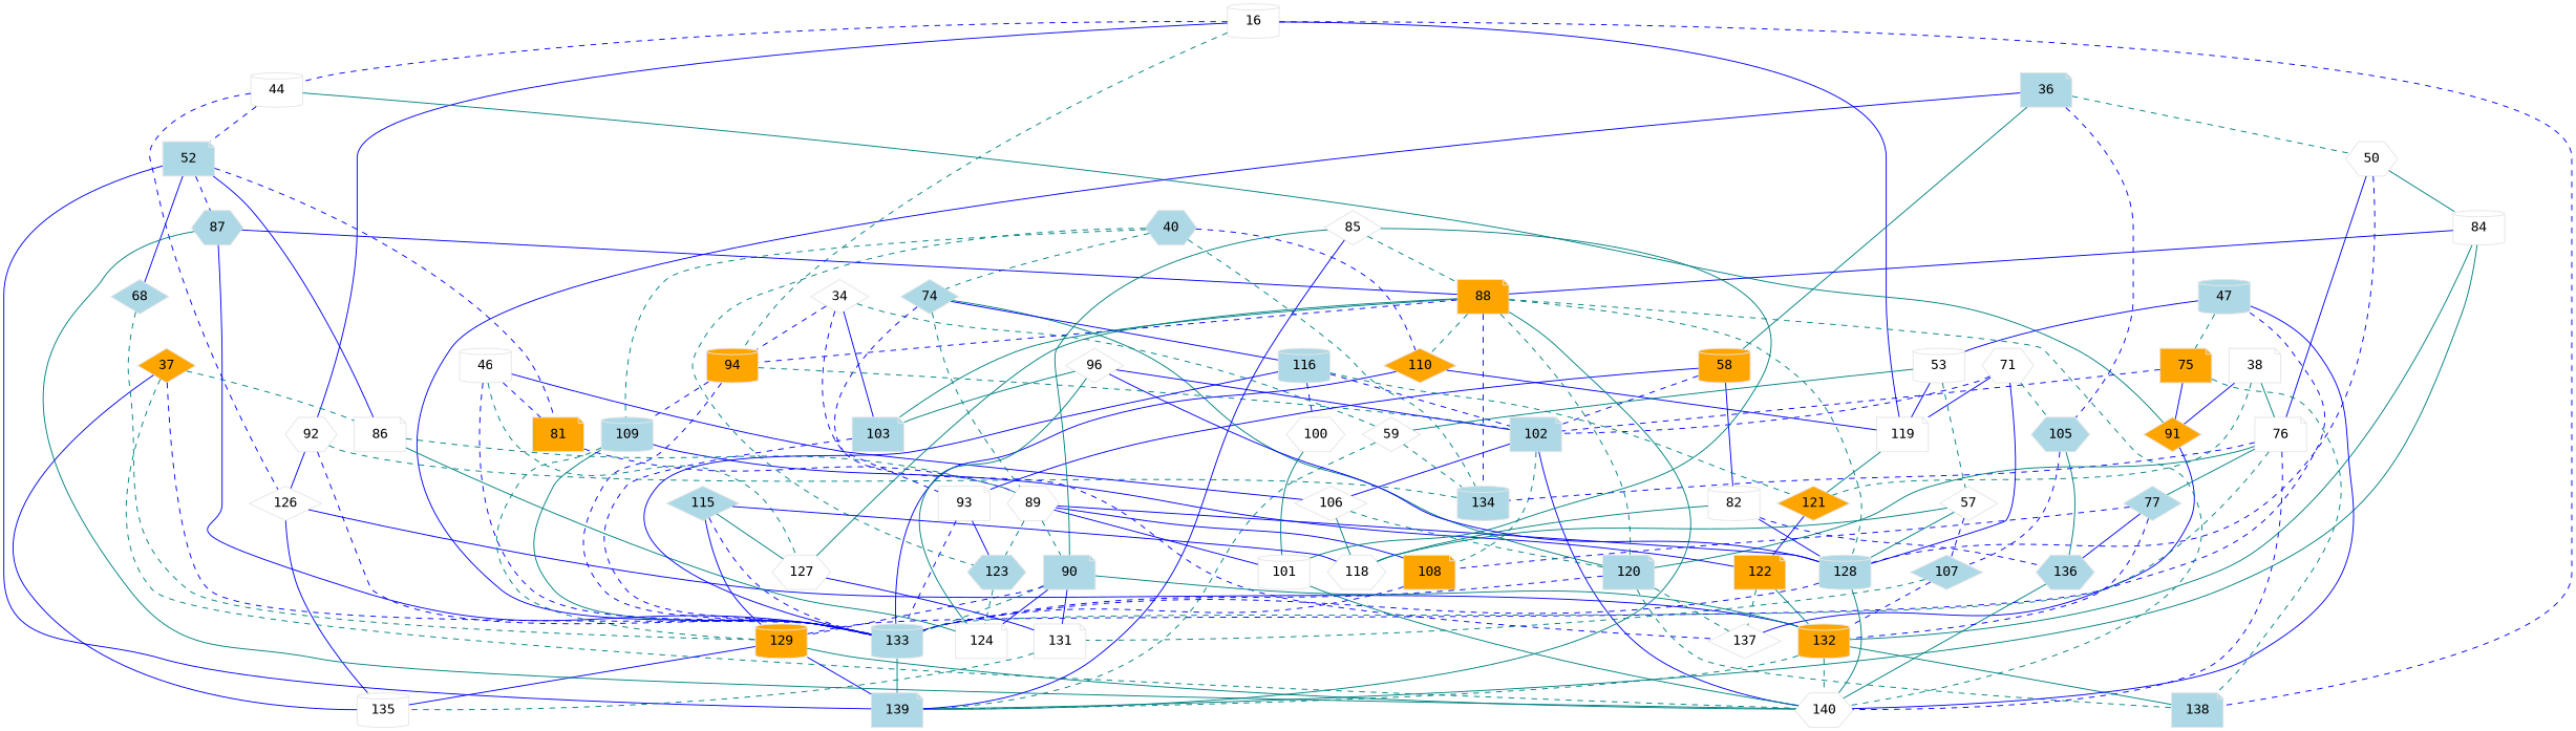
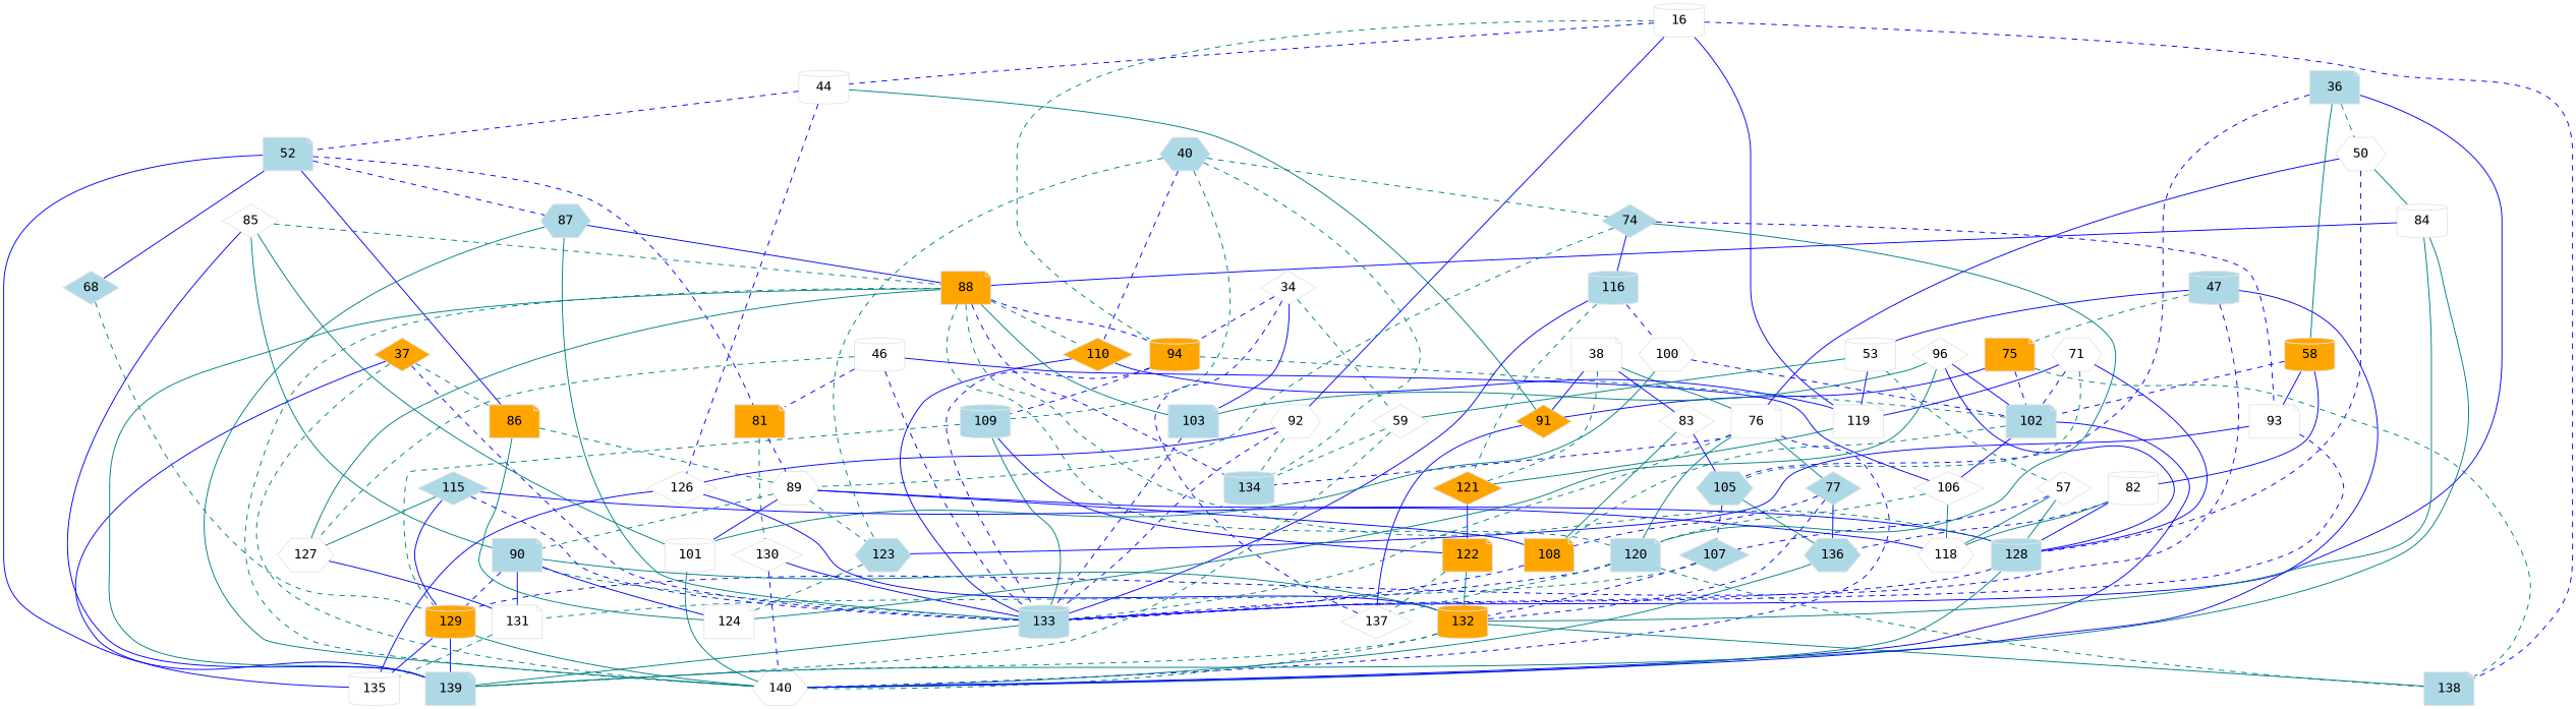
  graph {
    fontname="DejaVu Sans Mono"
    node [color=gray90 fillcolor=white fontname="DejaVu Sans Mono" shape=note style=filled]
    edge [color=blue fontname="DejaVu Sans Mono" style=solid]
    16 [shape=cylinder super="+12"]
    44 [shape=cylinder]
    92 [shape=hexagon]
    94 [fillcolor=orange shape=cylinder super="+55"]
    119 [super="+21"]
    138 [fillcolor=lightblue]
    91 [fillcolor=orange shape=diamond]
    52 [fillcolor=lightblue super="+2+23"]
    126 [shape=diamond]
    133 [fillcolor=lightblue shape=cylinder super="+99+45+113"]
    134 [fillcolor=lightblue shape=cylinder super="+78"]
    109 [fillcolor=lightblue shape=cylinder super="+95"]
    102 [fillcolor=lightblue super="+22"]
    121 [fillcolor=orange shape=diamond]
    34 [shape=diamond]
    59 [shape=diamond]
    103 [fillcolor=lightblue]
    137 [shape=diamond]
    139 [fillcolor=lightblue super="+51+125"]
    36 [fillcolor=lightblue]
    50 [shape=hexagon]
    58 [fillcolor=orange shape=cylinder super="+54"]
    105 [fillcolor=lightblue shape=hexagon super="+73"]
    76 [super="+35"]
    84 [shape=cylinder]
    128 [fillcolor=lightblue shape=cylinder super="+29+127+56+111"]
    82 [shape=cylinder]
    93
    107 [fillcolor=lightblue shape=diamond]
    136 [fillcolor=lightblue shape=hexagon]
    37 [fillcolor=orange shape=diamond]
-   86
+   86 [fillcolor=orange]
    135 [shape=cylinder]
    140 [shape=hexagon super="+41+67+79"]
    89 [shape=hexagon super="+26"]
    124
    120 [fillcolor=lightblue super="+24+63"]
    77 [fillcolor=lightblue shape=diamond]
    38
+   83 [shape=diamond]
    108 [fillcolor=orange super="+49+32"]
    122 [fillcolor=orange]
    40 [fillcolor=lightblue shape=hexagon super="+5+18"]
    74 [fillcolor=lightblue shape=diamond super="+42"]
    110 [fillcolor=orange shape=diamond super="+97"]
    123 [fillcolor=lightblue shape=hexagon]
    116 [fillcolor=lightblue shape=cylinder]
    100 [shape=hexagon]
    101 [shape=cylinder]
    129 [fillcolor=orange shape=cylinder super="+98"]
    81 [fillcolor=orange]
    68 [fillcolor=lightblue shape=diamond]
    87 [fillcolor=lightblue shape=hexagon]
    132 [fillcolor=orange shape=cylinder super="+112"]
    46 [shape=cylinder]
    106 [shape=diamond]
    n57 [label=127 shape=hexagon]
+   130 [shape=diamond super="+114"]
    118 [shape=hexagon]
    131
    47 [fillcolor=lightblue shape=cylinder]
    53 [shape=cylinder]
    75 [fillcolor=orange]
    57 [shape=diamond]
    88 [fillcolor=orange super="+65+64+43"]
    71 [shape=hexagon]
    90 [fillcolor=lightblue super="+72"]
    85 [shape=diamond]
    96 [shape=diamond]
    115 [fillcolor=lightblue shape=diamond]
    16 -- 44 [style=dashed]
    16 -- 92
    16 -- 94 [color=teal style=dashed]
    16 -- 119 [weight=2]
    16 -- 138 [style=dashed]
    44 -- 91 [color=teal]
    44 -- 52 [style=dashed]
    44 -- 126 [style=dashed]
    92 -- 126
    92 -- 133 [style=dashed]
    92 -- 134 [color=teal style=dashed]
    94 -- 133 [style=dashed weight=2]
    94 -- 109 [style=dashed weight=2]
    94 -- 102 [color=teal style=dashed]
    119 -- 121 [color=teal]
    91 -- 137
    52 -- 139 [weight=3]
    52 -- 86
    52 -- 81 [style=dashed]
    52 -- 68
    52 -- 87 [style=dashed]
    126 -- 135
    126 -- 132
    133 -- 139 [color=teal weight=3]
    109 -- 133 [color=teal]
    109 -- 122
    109 -- 129 [color=teal style=dashed]
    102 -- 140
    102 -- 108 [color=teal style=dashed weight=2]
    102 -- 106
    121 -- 122
    34 -- 94 [style=dashed]
    34 -- 59 [color=teal style=dashed]
    34 -- 103
    34 -- 137 [style=dashed]
    59 -- 134 [color=teal style=dashed]
    59 -- 139 [color=teal style=dashed]
    103 -- 133 [style=dashed]
    36 -- 133
    36 -- 50 [color=teal style=dashed]
    36 -- 58 [color=teal]
    36 -- 105 [style=dashed]
    50 -- 76
    50 -- 84 [color=teal]
    50 -- 128 [style=dashed]
    58 -- 102 [style=dashed]
    58 -- 82
    58 -- 93
    105 -- 107 [style=dashed]
    105 -- 136 [color=teal]
    76 -- 133 [color=teal style=dashed]
    76 -- 134 [style=dashed weight=2]
    76 -- 140 [style=dashed]
    76 -- 120 [color=teal]
    76 -- 77 [color=teal]
    84 -- 139 [color=teal]
    84 -- 132 [color=teal]
    84 -- 88
    128 -- 133 [style=dashed weight=3]
    128 -- 140 [color=teal]
    82 -- 128
    82 -- 136 [style=dashed]
    82 -- 118 [color=teal]
    93 -- 133 [style=dashed]
    93 -- 123
    107 -- 132 [style=dashed]
    107 -- 131 [color=teal style=dashed]
    136 -- 140 [color=teal]
    37 -- 133 [style=dashed]
    37 -- 86 [color=teal style=dashed]
    37 -- 135
    37 -- 140 [color=teal style=dashed]
    86 -- 89 [color=teal style=dashed]
    86 -- 124 [color=teal]
    89 -- 128
    89 -- 108
    89 -- 123 [color=teal style=dashed]
    89 -- 101
    89 -- 90 [color=teal style=dashed]
    120 -- 138 [color=teal style=dashed]
    120 -- 133 [style=dashed]
    120 -- 137 [color=teal style=dashed]
    77 -- 136
    77 -- 108 [style=dashed]
    77 -- 132 [style=dashed]
    38 -- 91
    38 -- 121 [color=teal style=dashed]
    38 -- 76 [color=teal]
+   38 -- 83
+   83 -- 105 [weight=2]
+   83 -- 108 [color=teal]
    108 -- 133 [style=dashed weight=3]
    122 -- 137 [color=teal style=dashed]
    122 -- 132 [color=teal]
    40 -- 134 [color=teal style=dashed]
    40 -- 109 [color=teal style=dashed]
    40 -- 74 [color=teal style=dashed]
    40 -- 110 [style=dashed weight=2]
    40 -- 123 [color=teal style=dashed]
    74 -- 93 [style=dashed]
    74 -- 89 [color=teal style=dashed]
    74 -- 120 [color=teal weight=2]
    74 -- 116
    110 -- 119
    110 -- 133 [weight=2]
    123 -- 124 [color=teal style=dashed]
    116 -- 133 [weight=2]
    116 -- 121 [color=teal style=dashed]
    116 -- 100 [style=dashed weight=2]
-   116 -- 102 [style=dashed]
+   100 -- 102 [style=dashed]
    100 -- 101 [color=teal]
    101 -- 140 [color=teal]
    129 -- 139
    129 -- 135
    129 -- 140 [color=teal]
    81 -- 89 [style=dashed]
+   81 -- 130 [color=teal style=dashed]
    68 -- 129 [color=teal style=dashed]
-   87 -- 133
+   87 -- 133 [color=teal]
    87 -- 140 [color=teal]
    87 -- 88
    132 -- 138 [color=teal]
    132 -- 139 [color=teal style=dashed]
    132 -- 140 [color=teal style=dashed]
    46 -- 133 [style=dashed]
    46 -- 81 [style=dashed]
    46 -- 106
    46 -- n57 [color=teal style=dashed]
    106 -- 120 [color=teal style=dashed]
    106 -- 118 [color=teal]
    n57 -- 131
+   130 -- 133 [weight=2]
+   130 -- 140 [style=dashed weight=3]
    131 -- 135 [color=teal style=dashed]
    47 -- 140
    47 -- 129 [style=dashed]
    47 -- 53
    47 -- 75 [color=teal style=dashed]
    53 -- 119
    53 -- 59 [color=teal]
    53 -- 57 [color=teal style=dashed]
    75 -- 138 [color=teal style=dashed]
    75 -- 91
    75 -- 102 [style=dashed]
    57 -- 128 [color=teal]
    57 -- 107 [style=dashed]
    57 -- 118 [color=teal]
    88 -- 94 [style=dashed weight=3]
    88 -- 134 [style=dashed weight=3]
    88 -- 103 [color=teal]
    88 -- 139 [color=teal weight=2]
    88 -- 128 [color=teal style=dashed weight=2]
    88 -- 140 [color=teal style=dashed]
    88 -- 120 [color=teal style=dashed]
    88 -- 110 [color=teal style=dashed]
    88 -- n57 [color=teal]
    71 -- 119
    71 -- 102 [style=dashed]
    71 -- 105 [color=teal style=dashed]
    71 -- 128
    90 -- 133 [color=teal style=dashed weight=3]
    90 -- 124
    90 -- 129 [style=dashed]
    90 -- 132 [color=teal weight=2]
    90 -- 131
    85 -- 139
    85 -- 101 [color=teal]
    85 -- 88 [color=teal style=dashed]
    85 -- 90 [color=teal]
    96 -- 102
    96 -- 103 [color=teal]
    96 -- 128
    96 -- 124 [color=teal]
    115 -- 133 [style=dashed]
    115 -- 129
    115 -- n57 [color=teal]
    115 -- 118
  }
